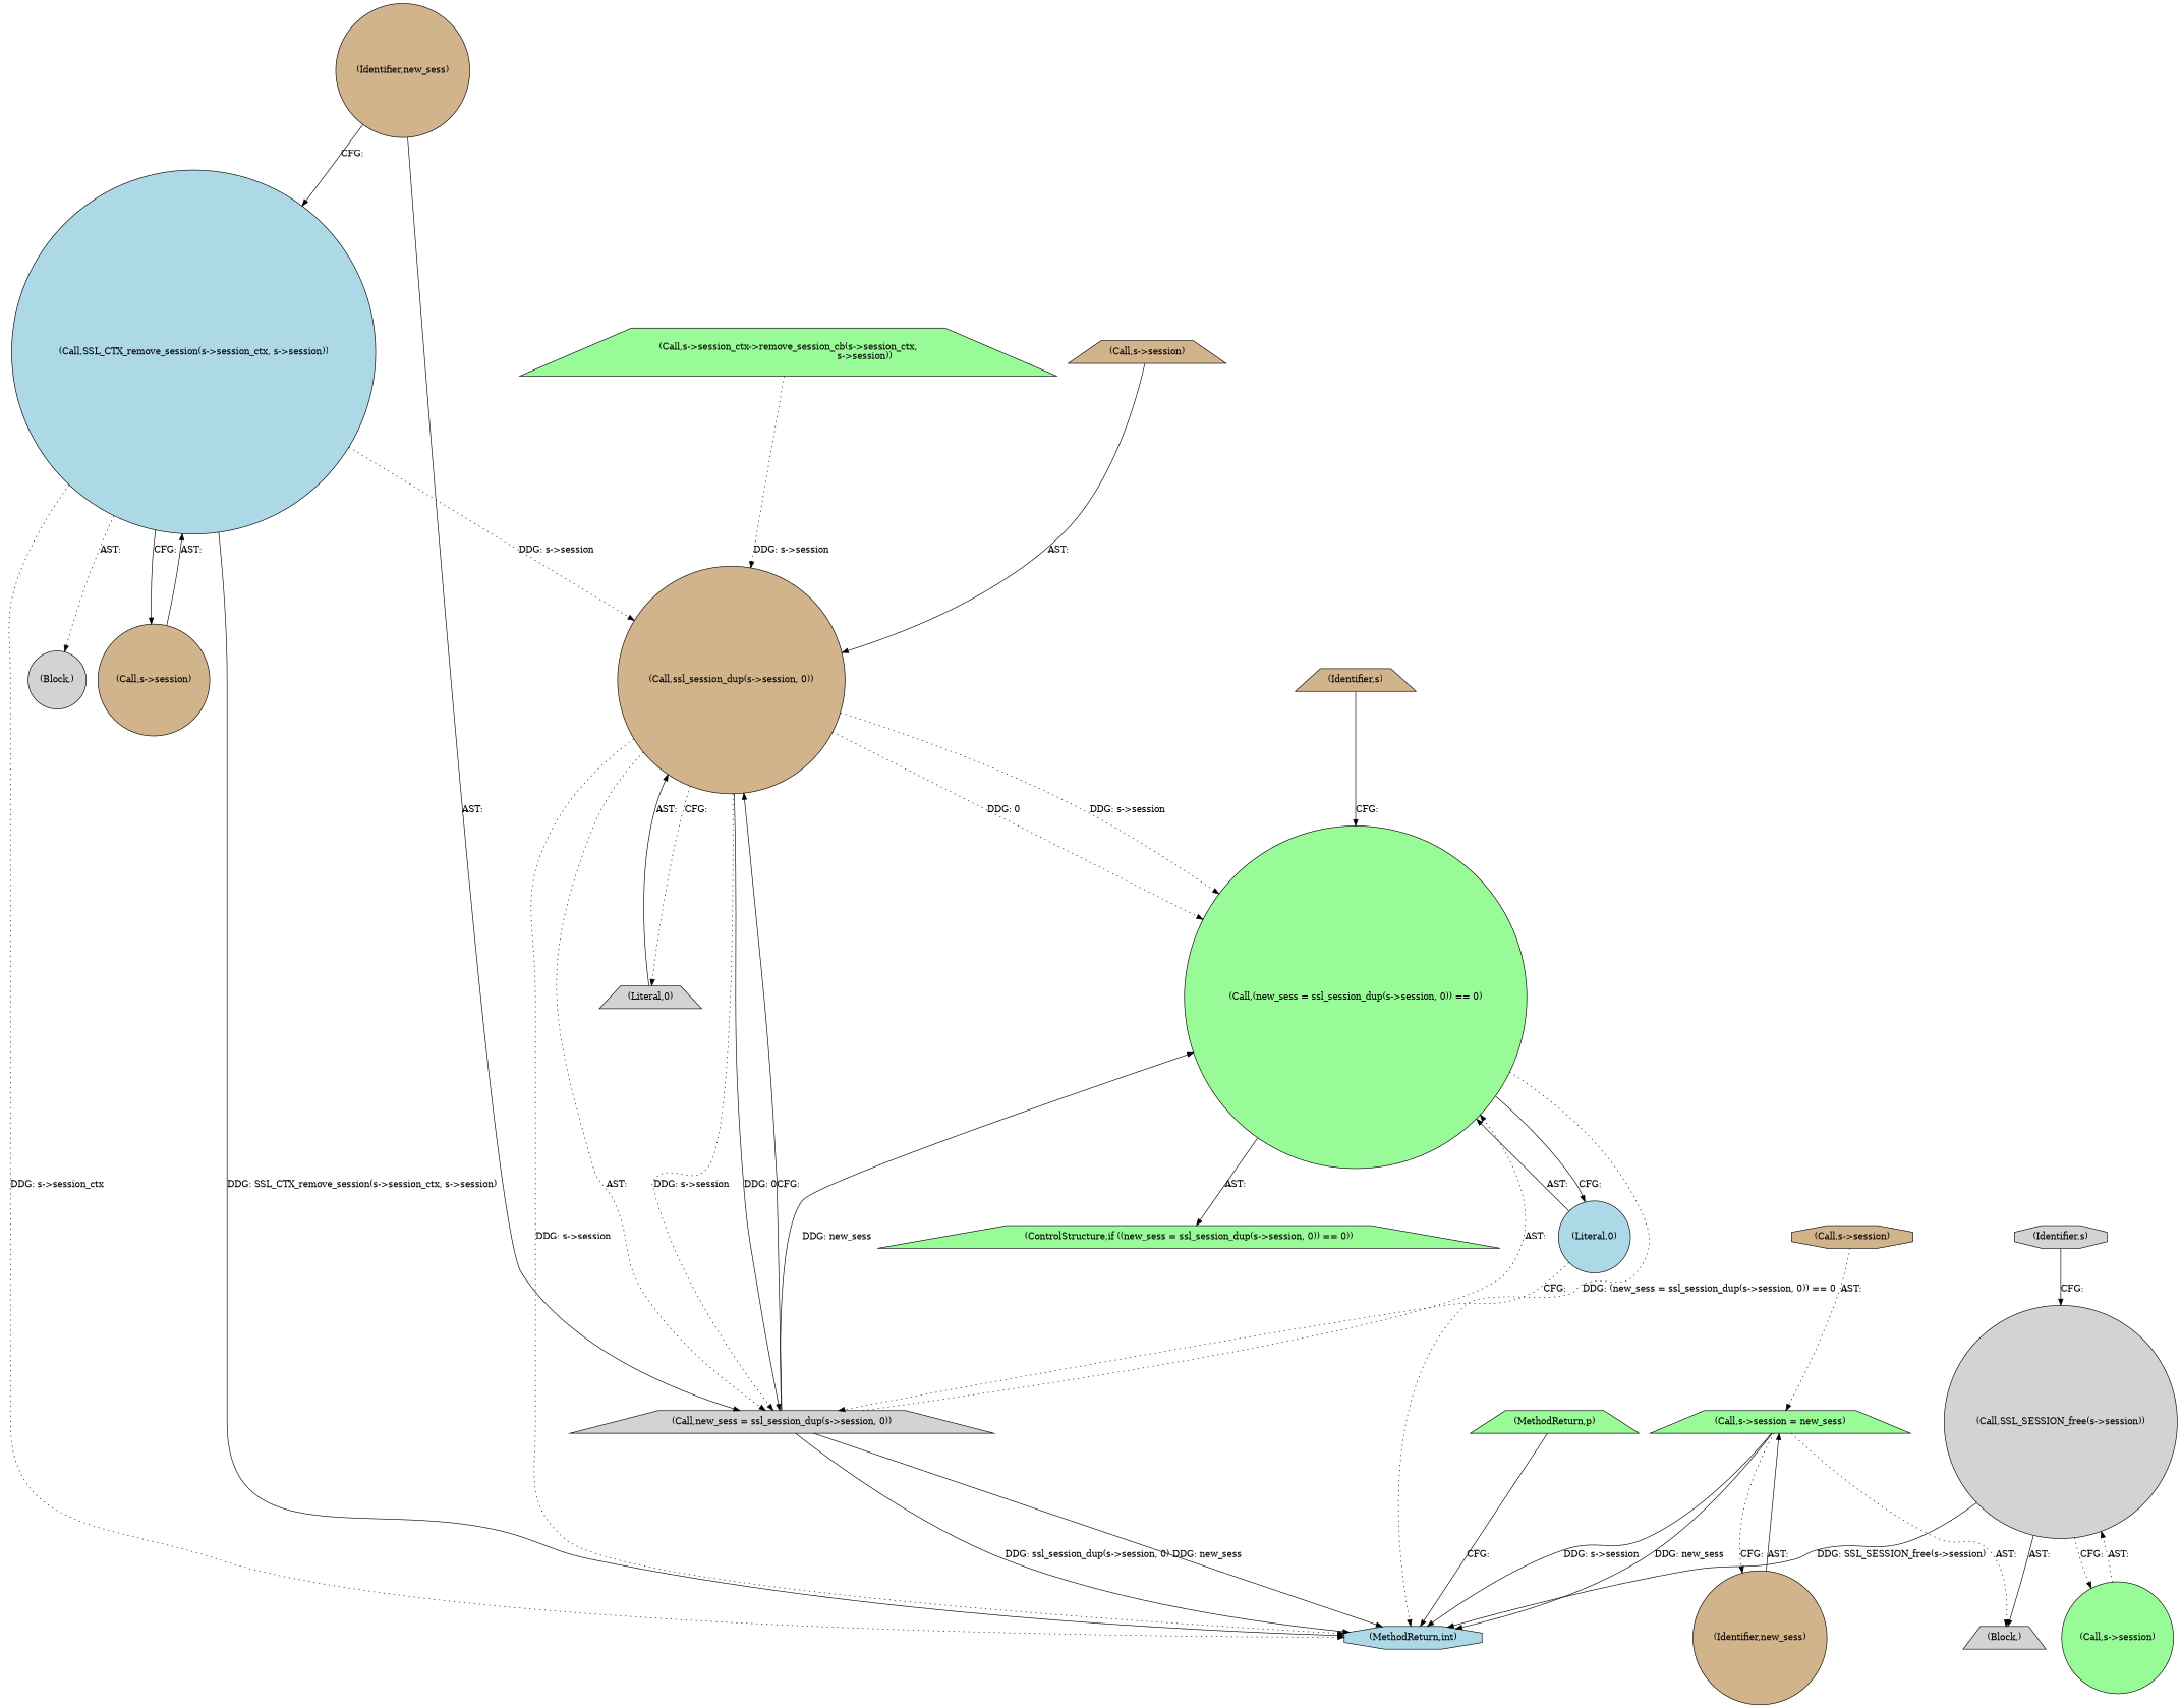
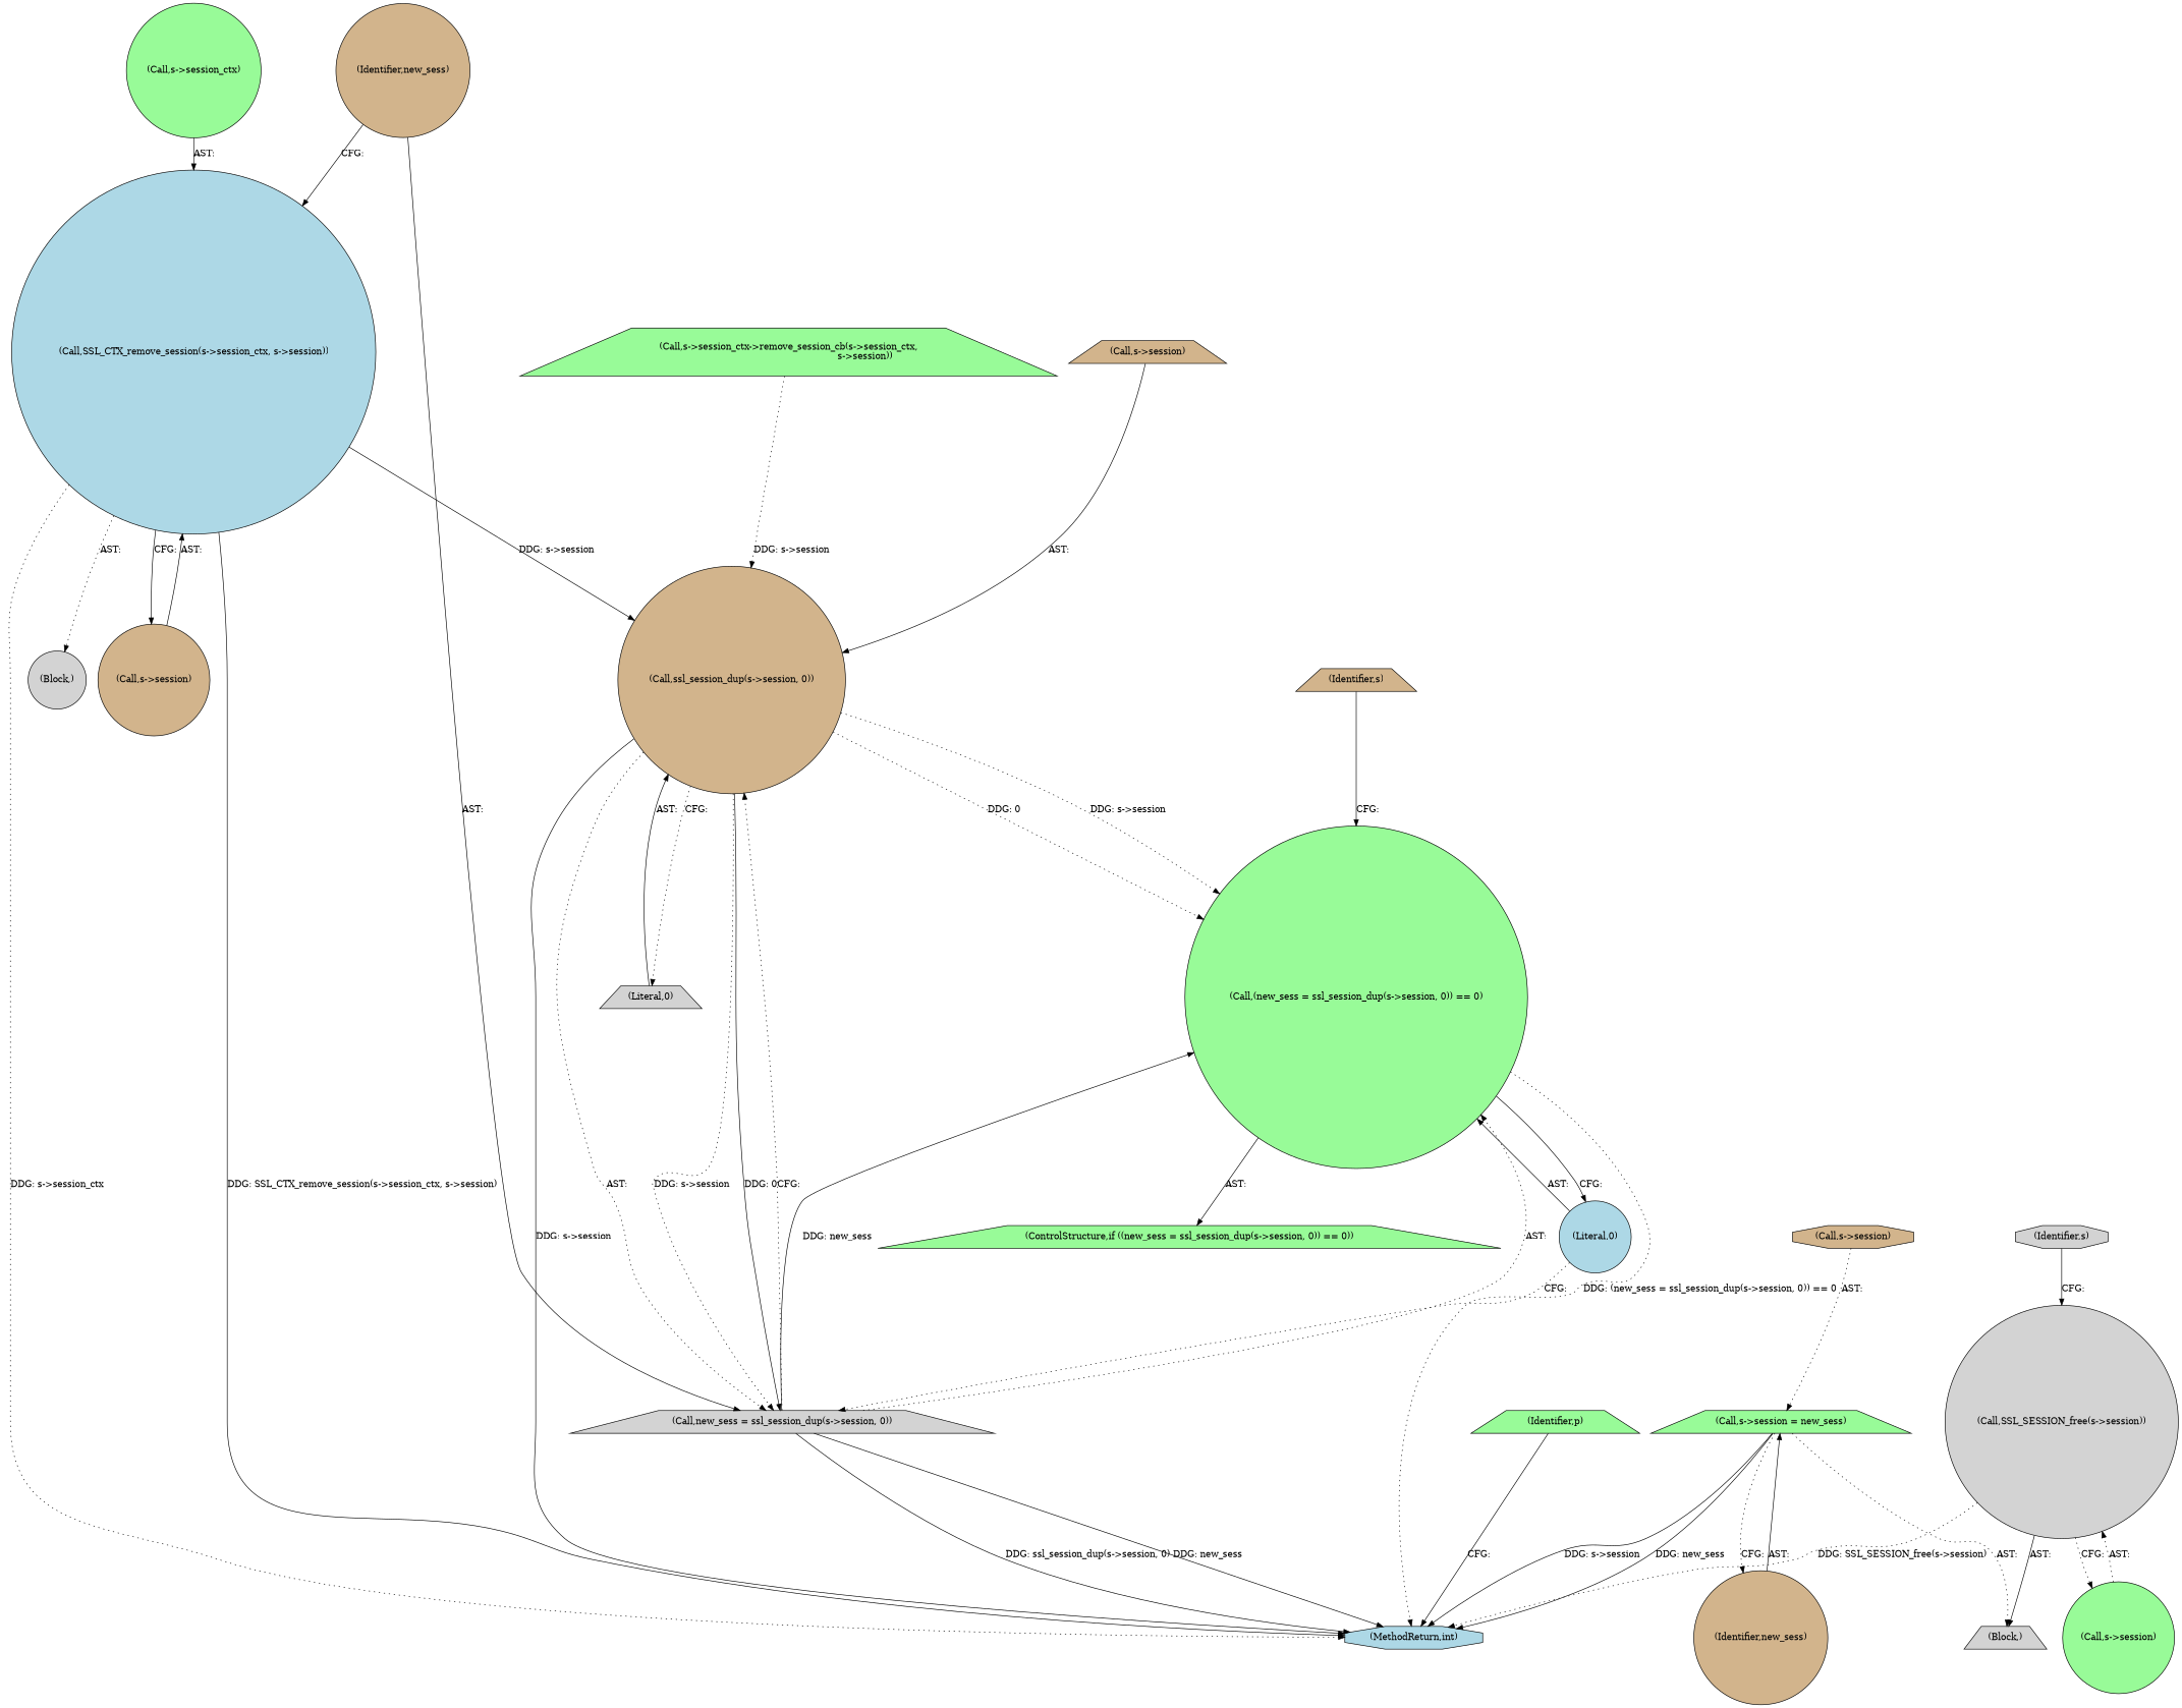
  digraph {
    node [fillcolor=tan shape=circle style=filled]
    edge [style=solid]
    n1 [fillcolor=lightblue label="(Call,SSL_CTX_remove_session(s->session_ctx, s->session))"]
    n2 [label="(Call,ssl_session_dup(s->session, 0))"]
    n3 [fillcolor=lightblue label="(MethodReturn,int)" shape=octagon]
    n4 [fillcolor=lightgrey label="(Block,)"]
    n5 [label="(Call,s->session)"]
    n6 [fillcolor=palegreen label="(Call,(new_sess = ssl_session_dup(s->session, 0)) == 0)"]
    n7 [fillcolor=lightgrey label="(Call,new_sess = ssl_session_dup(s->session, 0))" shape=trapezium]
    n8 [fillcolor=lightgrey label="(Literal,0)" shape=trapezium]
    n9 [fillcolor=lightblue label="(Literal,0)"]
    n10 [fillcolor=palegreen label="(ControlStructure,if ((new_sess = ssl_session_dup(s->session, 0)) == 0))" shape=trapezium]
    n11 [fillcolor=lightgrey label="(Call,SSL_SESSION_free(s->session))"]
    n12 [fillcolor=lightgrey label="(Block,)" shape=trapezium]
    n13 [fillcolor=palegreen label="(Call,s->session)"]
    n14 [fillcolor=palegreen label="(Call,s->session = new_sess)" shape=trapezium]
    n15 [label="(Identifier,new_sess)"]
-   n16 [fillcolor=palegreen label="(MethodReturn,p)" shape=trapezium]
+   n16 [fillcolor=palegreen label="(Identifier,p)" shape=trapezium]
    n17 [label="(Identifier,new_sess)"]
+   n18 [fillcolor=palegreen label="(Call,s->session_ctx)"]
    n19 [label="(Call,s->session)" shape=octagon]
    n20 [fillcolor=palegreen label="(Call,s->session_ctx->remove_session_cb(s->session_ctx,\n                                                      s->session))" shape=trapezium]
    n21 [label="(Call,s->session)" shape=trapezium]
    n22 [fillcolor=lightgrey label="(Identifier,s)" shape=octagon]
    n23 [label="(Identifier,s)" shape=trapezium]
-   n1 -> n2 [label="DDG: s->session" style=dotted]
+   n1 -> n2 [label="DDG: s->session"]
    n1 -> n3 [label="DDG: s->session_ctx" style=dotted]
    n1 -> n3 [label="DDG: SSL_CTX_remove_session(s->session_ctx, s->session)"]
    n1 -> n4 [label="AST: " style=dotted]
    n1 -> n5 [label="CFG: "]
-   n2 -> n3 [label="DDG: s->session" style=dotted]
+   n2 -> n3 [label="DDG: s->session"]
    n2 -> n6 [label="DDG: s->session" style=dotted]
    n2 -> n6 [label="DDG: 0" style=dotted]
    n2 -> n7 [label="AST: " style=dotted]
    n2 -> n7 [label="DDG: s->session" style=dotted]
    n2 -> n7 [label="DDG: 0"]
    n2 -> n8 [label="CFG: " style=dotted]
    n5 -> n1 [label="AST: "]
    n6 -> n3 [label="DDG: (new_sess = ssl_session_dup(s->session, 0)) == 0" style=dotted]
    n6 -> n9 [label="CFG: "]
    n6 -> n10 [label="AST: "]
-   n7 -> n2 [label="CFG: "]
+   n7 -> n2 [label="CFG: " style=dotted]
    n7 -> n3 [label="DDG: new_sess"]
    n7 -> n3 [label="DDG: ssl_session_dup(s->session, 0)"]
    n7 -> n6 [label="AST: " style=dotted]
    n7 -> n6 [label="DDG: new_sess"]
    n8 -> n2 [label="AST: "]
    n9 -> n6 [label="AST: "]
    n9 -> n7 [label="CFG: " style=dotted]
-   n11 -> n3 [label="DDG: SSL_SESSION_free(s->session)"]
+   n11 -> n3 [label="DDG: SSL_SESSION_free(s->session)" style=dotted]
    n11 -> n12 [label="AST: "]
    n11 -> n13 [label="CFG: " style=dotted]
    n13 -> n11 [label="AST: " style=dotted]
    n14 -> n3 [label="DDG: new_sess"]
    n14 -> n3 [label="DDG: s->session"]
    n14 -> n12 [label="AST: " style=dotted]
    n14 -> n15 [label="CFG: " style=dotted]
    n15 -> n14 [label="AST: "]
    n16 -> n3 [label="CFG: "]
    n17 -> n1 [label="CFG: "]
    n17 -> n7 [label="AST: "]
+   n18 -> n1 [label="AST: "]
    n19 -> n14 [label="AST: " style=dotted]
    n20 -> n2 [label="DDG: s->session" style=dotted]
    n21 -> n2 [label="AST: "]
    n22 -> n11 [label="CFG: "]
    n23 -> n6 [label="CFG: "]
  }
